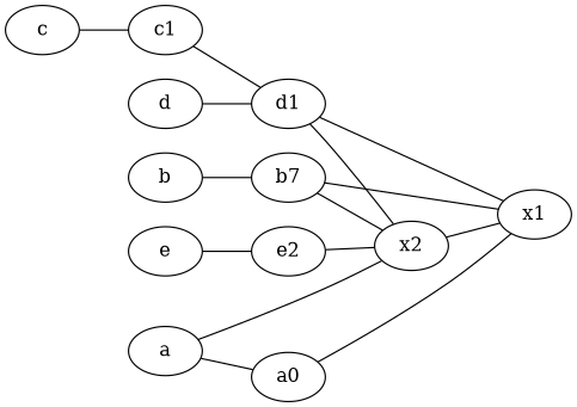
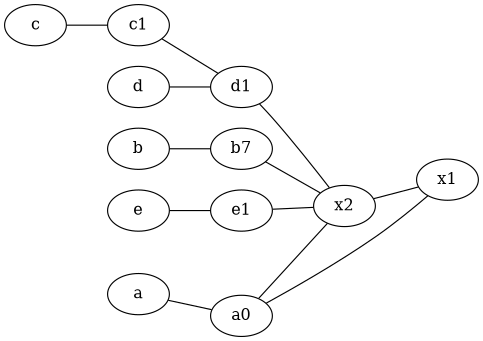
  graph {
    rankdir=LR
    node [labelfontsize=50]
    d1
    x1
    x2
    n4 [label=b7]
    b
    d
    e
-   e1 [label=e2]
+   e1
    c1
    c
    n11 [label=a0]
    a
-   d1 -- x1
    d1 -- x2
    x2 -- x1
-   n4 -- x1
    n4 -- x2
    b -- n4
    d -- d1
    e -- e1
    e1 -- x2
    c1 -- d1
    c -- c1
    n11 -- x1
-   a -- x2
+   n11 -- x2
    a -- n11
  }
